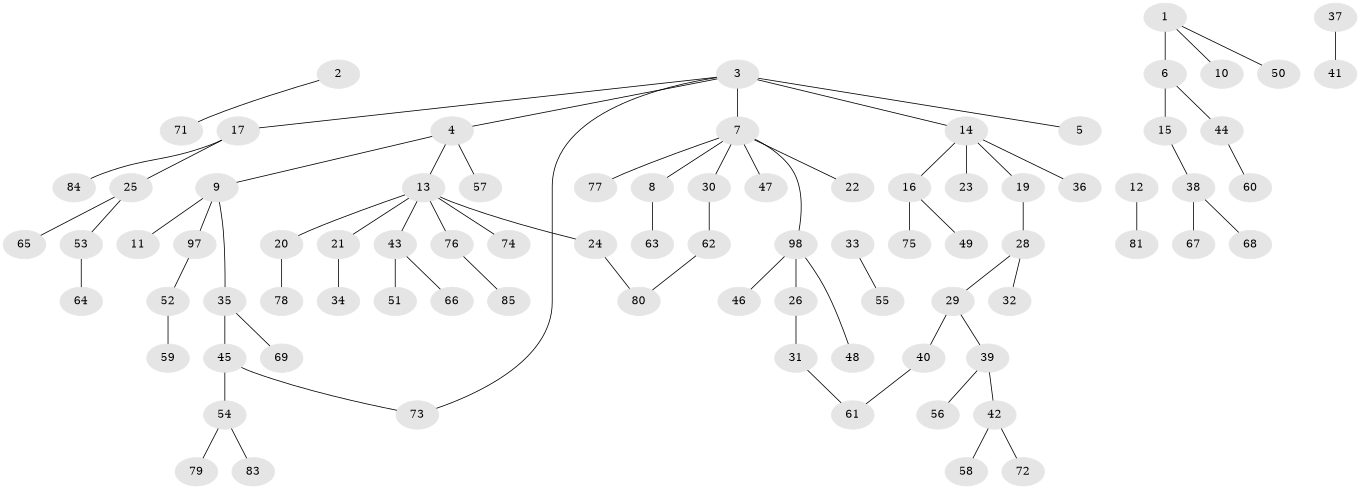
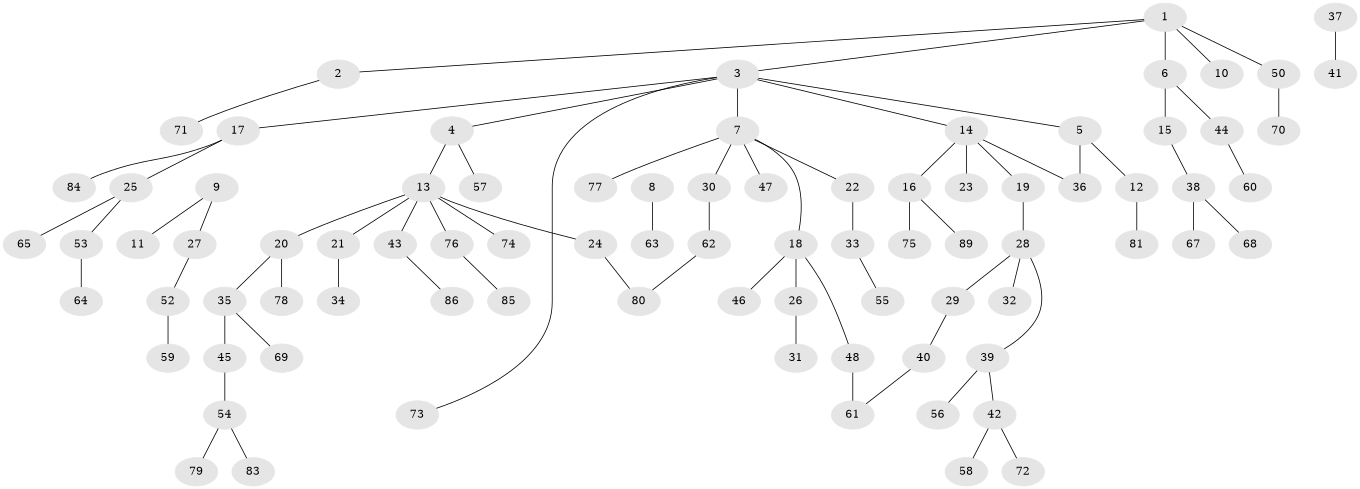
  graph {
    node [color=gray90 style=filled]
    1
    2
    3
    6
    10
    50
    71
    4
    5
    7
    14
    17
    73
    15
    44
+   70
    9
    13
    57
    12
    36
    8
-   18 [label=98]
+   18
    22
    30
    47
    77
    16
    19
    23
    25
    84
    11
-   27 [label=97]
+   27
    20
    21
    24
    43
    74
    76
    81
    38
    60
    63
    26
    46
    48
    33
    62
    52
    37
    41
    35
    78
    34
    80
-   51
-   66
+   66 [label=86]
    85
-   49
+   49 [label=89]
    75
    28
    67
    68
    53
    65
    31
    61
    29
    32
    45
    69
    55
    64
    59
    39
    40
    42
    56
    54
    58
    72
    79
    83
+   1 -- 2
+   1 -- 3
    1 -- 6
    1 -- 10
    1 -- 50
    2 -- 71
    3 -- 4
    3 -- 5
    3 -- 7
    3 -- 14
    3 -- 17
    3 -- 73
    6 -- 15
    6 -- 44
-   4 -- 9
+   50 -- 70
    4 -- 13
    4 -- 57
-   7 -- 8
+   5 -- 12
+   5 -- 36
    7 -- 18
    7 -- 22
    7 -- 30
    7 -- 47
    7 -- 77
    14 -- 36
    14 -- 16
    14 -- 19
    14 -- 23
    17 -- 25
    17 -- 84
    15 -- 38
    44 -- 60
    9 -- 11
    9 -- 27
    13 -- 20
    13 -- 21
    13 -- 24
    13 -- 43
    13 -- 74
    13 -- 76
    12 -- 81
    8 -- 63
    18 -- 26
    18 -- 46
    18 -- 48
+   22 -- 33
    30 -- 62
    16 -- 49
    16 -- 75
    19 -- 28
    25 -- 53
    25 -- 65
    27 -- 52
-   9 -- 35
+   20 -- 35
    20 -- 78
    21 -- 34
    24 -- 80
-   43 -- 51
    43 -- 66
    76 -- 85
    38 -- 67
    38 -- 68
    26 -- 31
-   31 -- 61
+   48 -- 61
    33 -- 55
    62 -- 80
    52 -- 59
    37 -- 41
    35 -- 45
    35 -- 69
    28 -- 29
    28 -- 32
    53 -- 64
-   29 -- 39
+   28 -- 39
    29 -- 40
-   45 -- 73
    45 -- 54
    39 -- 42
    39 -- 56
    40 -- 61
    42 -- 58
    42 -- 72
    54 -- 79
    54 -- 83
  }
